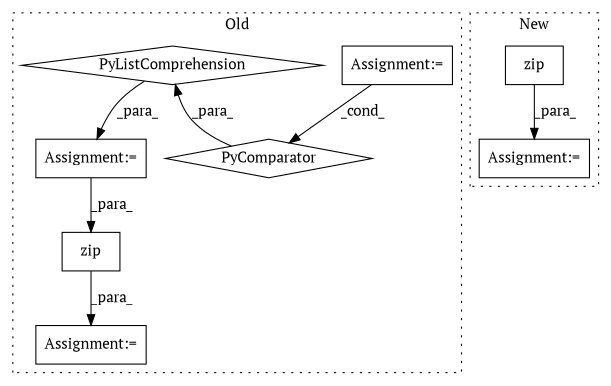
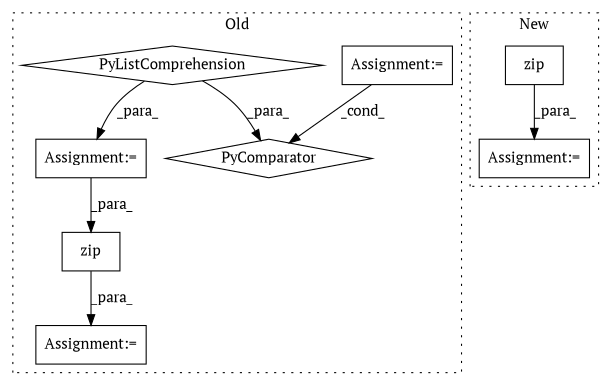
  digraph {
    fontname="PT Serif"
    node [a=7 fontname="PT Serif" l=28 s=1015 shape=box]
    edge [fontname="PT Serif"]
    n1 [a=109 l=112 label=PyListComprehension s=939 shape=diamond]
    n2 [label="Assignment:="]
    n3 [a=113 label=PyComparator shape=diamond]
    n4 [l="67,2" label="Assignment:=" s="1079,1182"]
    n5 [a=32 l="4,1" label=zip s="1158,1181"]
    n6 [l=12 label="Assignment:=" s=927]
    n7 [a=32 l="4,1" label=zip s="2423,2479"]
    n8 [l="68,2" label="Assignment:=" s="2342,2480"]
    subgraph cluster_1 {
      label=Old
      style=dotted
      n1
      n2
      n3
      n4
      n5
      n6
    }
    subgraph cluster_2 {
      label=New
      style=dotted
      n7
      n8
    }
    n1 -> n6 [label=_para_]
    n2 -> n3 [label=_cond_]
-   n3 -> n1 [label=_para_]
+   n1 -> n3 [label=_para_]
    n5 -> n4 [label=_para_]
    n6 -> n5 [label=_para_]
    n7 -> n8 [label=_para_]
  }
